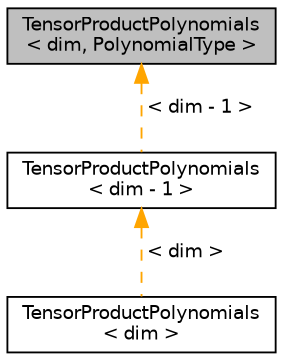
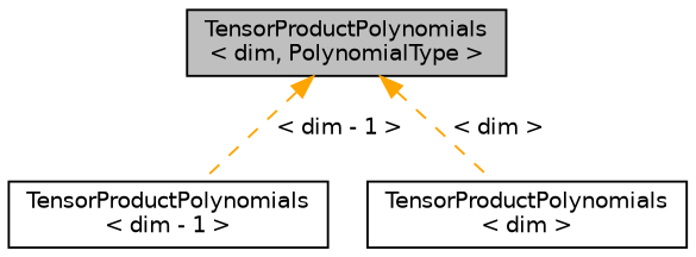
  digraph {
    node [color=black fillcolor=white fontname=Helvetica fontsize=10 shape=record style=filled]
    edge [color=orange dir=back fontname=Helvetica fontsize=10 labelfontname=Helvetica labelfontsize=10 style=dashed]
    n1 [fillcolor=grey75 fontcolor=black height=0.2 label="TensorProductPolynomials\l\< dim, PolynomialType \>" width=0.4]
    n2 [height=0.2 label="TensorProductPolynomials\l\< dim - 1 \>" width=0.4]
    n3 [height=0.2 label="TensorProductPolynomials\l\< dim \>" width=0.4]
    n1 -> n2 [label=" \< dim - 1 \>"]
-   n2 -> n3 [label=" \< dim \>"]
+   n1 -> n3 [label=" \< dim \>"]
  }
